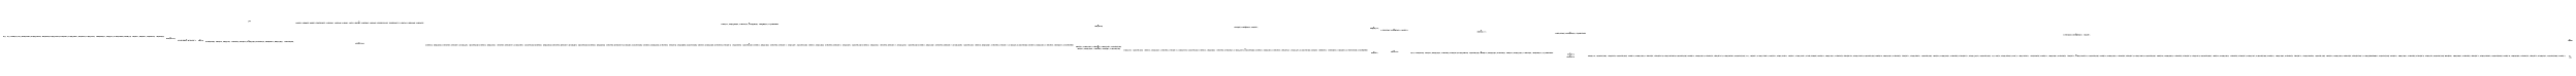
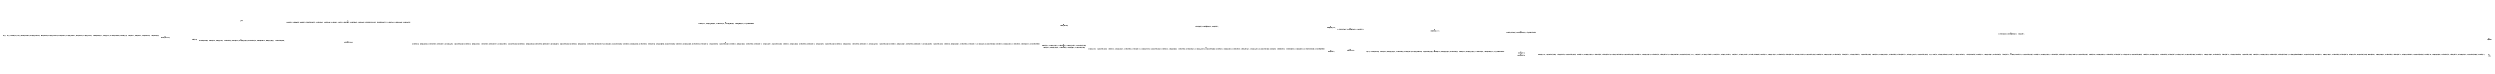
  digraph {
    fontname="Patrick Hand"
    rankdir=LR
    node [fontname="Patrick Hand" shape=record]
    edge [fontname="Patrick Hand" headport=n tailport=s]
    n1 [label=BB_entry109 shape=none]
    n2 [label="{4463: constant[undefined,v1]|4464: vardecl['getComputedStyle']|4465: vardecl['getStyle']|4466: function-decl[function isEmptyObj ( obj ),-]|4467: vardecl['transitionProperty']|4468: vardecl['transformProperty']|4469: vardecl['supportsCSS3']|4470: vardecl['is3d']|4471: vardecl['transitionEndEvent']|4472: vardecl['prefixableProperties']|4473: vardecl['vendorProperties']|4474: function-decl[function Item ( element layout ),-]|4475: function-decl[function toDashedAll ( str ),-]|4476: vardecl['transitionProps']|4477: vardecl['dashedVendorProperties']|4478: vardecl['cleanTransitionStyle']}"]
    n3 [label="{4479: read-variable['window',v4,v2]|4480: read-property[v4,'getComputedStyle',v3]|4481: \<variable-non-null-undef\>['window']|4482: write-variable[v3,'getComputedStyle']*|4483: read-variable['getComputedStyle',v6,v2]|4484: if[v6](true-block:1504,false-block:1505)}"]
    n4 [label="{4486: function-expr[function ( elem ),v5]}"]
    n5 [label="{4769: exceptional-return}"]
    n6 [label="{4487: write-variable[v5,'getStyle']*|4488: read-variable['getStyleProperty',v9,v8]|4489: constant[\"transition\",v10]}"]
    n7 [label="{4490: call-getStyleProperty [v8,v9,v10,v7]}"]
    n8 [label="{4491: write-variable[v7,'transitionProperty']*|4492: read-variable['getStyleProperty',v13,v12]|4493: constant[\"transform\",v14]}"]
    n9 [label="{4494: call-getStyleProperty [v12,v13,v14,v11]}"]
    n10 [label="{4495: write-variable[v11,'transformProperty']*|4496: read-variable['transitionProperty',v15,v2]|4497: if[v15](true-block:1511,false-block:1512)}"]
    n11 [label="{4499: write-variable[v15,'supportsCSS3']*|4500: read-variable['getStyleProperty',v20,v19]|4501: constant[\"perspective\",v21]}"]
    n12 [label="{4503: ![v18,v17]|4504: ![v17,v16]|4505: write-variable[v16,'is3d']*|4506: new[v23]|4507: constant[\"webkitTransitionEnd\",v24]|4508: write-property[v23,'WebkitTransition',v24]|4509: constant[\"transitionend\",v25]|4510: write-property[v23,'MozTransition',v25]|4511: constant[\"otransitionend\",v26]|4512: write-property[v23,'OTransition',v26]|4513: constant[\"transitionend\",v27]|4514: write-property[v23,'transition',v27]|4515: read-variable['transitionProperty',v28,v2]|4516: read-property[v23,v28,v22]|4517: write-variable[v22,'transitionEndEvent']*|4518: read-variable['Array',v30,-]|4519: constant[\"transform\",v31]|4520: constant[\"transition\",v32]|4521: constant[\"transitionDuration\",v33]|4522: constant[\"transitionProperty\",v34]}"]
    n13 [label="{4523: construct [-,v30,v31,v32,v33,v34,v29]}"]
-   n14 [label="{4524: write-variable[v29,'prefixableProperties']*|4525: function-expr[function ( ),v36]}"]
    n15 [label="{4526: call-null [-,v36,v35]}"]
    n16 [label="{4527: write-variable[v35,'vendorProperties']*|4528: read-variable['utils',v38,-]|4529: read-property[v38,'extend',-]|4530: \<variable-non-null-undef\>['utils']|4531: read-variable['Item',v40,v2]|4532: read-property[v40,'prototype',v39]|4533: \<variable-non-null-undef\>['Item']|4534: read-variable['EventEmitter',v42,v2]|4535: read-property[v42,'prototype',v41]|4536: \<variable-non-null-undef\>['EventEmitter']}"]
    n17 [label="{4537: call-utils.extend [v38,'extend',v39,v41,-]*}"]
    n18 [label="{4538: read-variable['Item',v45,v2]|4539: read-property[v45,'prototype',v44]|4540: \<variable-non-null-undef\>['Item']|4541: function-expr[function ( ),v43]|4542: write-property[v44,'_create',v43]|4543: \<property-non-null-undef\>[v45,'prototype']*|4544: read-variable['Item',v48,v2]|4545: read-property[v48,'prototype',v47]|4546: \<variable-non-null-undef\>['Item']|4547: function-expr[function ( event ),v46]|4548: write-property[v47,'handleEvent',v46]|4549: \<property-non-null-undef\>[v48,'prototype']*|4550: read-variable['Item',v51,v2]|4551: read-property[v51,'prototype',v50]|4552: \<variable-non-null-undef\>['Item']|4553: function-expr[function ( ),v49]|4554: write-property[v50,'getSize',v49]|4555: \<property-non-null-undef\>[v51,'prototype']*|4556: read-variable['Item',v54,v2]|4557: read-property[v54,'prototype',v53]|4558: \<variable-non-null-undef\>['Item']|4559: function-expr[function ( style ),v52]|4560: write-property[v53,'css',v52]|4561: \<property-non-null-undef\>[v54,'prototype']*|4562: read-variable['Item',v57,v2]|4563: read-property[v57,'prototype',v56]|4564: \<variable-non-null-undef\>['Item']|4565: function-expr[function ( ),v55]|4566: write-property[v56,'getPosition',v55]|4567: \<property-non-null-undef\>[v57,'prototype']*|4568: read-variable['Item',v60,v2]|4569: read-property[v60,'prototype',v59]|4570: \<variable-non-null-undef\>['Item']|4571: function-expr[function ( ),v58]|4572: write-property[v59,'layoutPosition',v58]|4573: \<property-non-null-undef\>[v60,'prototype']*|4574: read-variable['Item',v63,v2]|4575: read-property[v63,'prototype',v62]|4576: \<variable-non-null-undef\>['Item']|4577: function-expr[function ( x ),v61]|4578: write-property[v62,'getXValue',v61]|4579: \<property-non-null-undef\>[v63,'prototype']*|4580: read-variable['Item',v66,v2]|4581: read-property[v66,'prototype',v65]|4582: \<variable-non-null-undef\>['Item']|4583: function-expr[function ( y ),v64]|4584: write-property[v65,'getYValue',v64]|4585: \<property-non-null-undef\>[v66,'prototype']*|4586: read-variable['Item',v69,v2]|4587: read-property[v69,'prototype',v68]|4588: \<variable-non-null-undef\>['Item']|4589: function-expr[function ( x y ),v67]|4590: write-property[v68,'_transitionTo',v67]|4591: \<property-non-null-undef\>[v69,'prototype']*|4592: read-variable['Item',v72,v2]|4593: read-property[v72,'prototype',v71]|4594: \<variable-non-null-undef\>['Item']|4595: function-expr[function ( x y ),v70]|4596: write-property[v71,'getTranslate',v70]|4597: \<property-non-null-undef\>[v72,'prototype']*|4598: read-variable['Item',v75,v2]|4599: read-property[v75,'prototype',v74]|4600: \<variable-non-null-undef\>['Item']|4601: function-expr[function ( x y ),v73]|4602: write-property[v74,'goTo',v73]|4603: \<property-non-null-undef\>[v75,'prototype']*|4604: read-variable['Item',v78,v2]|4605: read-property[v78,'prototype',v77]|4606: \<variable-non-null-undef\>['Item']|4607: read-variable['supportsCSS3',v79,v2]|4608: if[v79](true-block:1521,false-block:1522)}"]
    n19 [label="{4609: read-variable['Item',v81,v2]|4610: read-property[v81,'prototype',v80]|4611: \<variable-non-null-undef\>['Item']|4612: read-property[v80,'_transitionTo',v76]|4613: \<property-non-null-undef\>[v81,'prototype']}"]
    n20 [label="{4614: read-variable['Item',v81,v2]|4615: read-property[v81,'prototype',v80]|4616: \<variable-non-null-undef\>['Item']|4617: read-property[v80,'goTo',v76]|4618: \<property-non-null-undef\>[v81,'prototype']}"]
    n21 [label="{4619: write-property[v77,'moveTo',v76]|4620: \<property-non-null-undef\>[v78,'prototype']*|4621: read-variable['Item',v82,v2]|4622: read-property[v82,'prototype',v81]|4623: \<variable-non-null-undef\>['Item']|4624: function-expr[function ( x y ),v80]|4625: write-property[v81,'setPosition',v80]|4626: \<property-non-null-undef\>[v82,'prototype']*|4627: read-variable['Item',v85,v2]|4628: read-property[v85,'prototype',v84]|4629: \<variable-non-null-undef\>['Item']|4630: function-expr[function ( args ),v83]|4631: write-property[v84,'_nonTransition',v83]|4632: \<property-non-null-undef\>[v85,'prototype']*|4633: read-variable['Item',v88,v2]|4634: read-property[v88,'prototype',v87]|4635: \<variable-non-null-undef\>['Item']|4636: function-expr[function ( args ),v86]|4637: write-property[v87,'_transition',v86]|4638: \<property-non-null-undef\>[v88,'prototype']*|4639: constant[\"opacity,\",v90]|4640: read-variable['toDashedAll',v93,v92]|4641: read-variable['vendorProperties',v95,v2]|4642: read-property[v95,'transform',v94]|4643: \<variable-non-null-undef\>['vendorProperties']|4644: if[v94](true-block:1525,false-block:1524)}"]
    n22 [label="{4646: call-toDashedAll [v92,v93,v94,v91]}"]
    n23 [label="{4645: constant[\"transform\",v94]}"]
    n24 [label="{4647: +[v90,v91,v89]|4648: write-variable[v89,'transitionProps']*|4649: read-variable['Item',v97,v2]|4650: read-property[v97,'prototype',v96]|4651: \<variable-non-null-undef\>['Item']|4652: function-expr[function ( ),v95]|4653: write-property[v96,'enableTransition',v95]|4654: \<property-non-null-undef\>[v97,'prototype']*|4655: read-variable['Item',v100,v2]|4656: read-property[v100,'prototype',v99]|4657: \<variable-non-null-undef\>['Item']|4658: read-variable['Item',v102,v2]|4659: read-property[v102,'prototype',v101]|4660: \<variable-non-null-undef\>['Item']|4661: read-variable['transitionProperty',v104,v2]|4662: if[v104](true-block:1527,false-block:1528)}"]
    n25 [label="{4663: constant[\"_transition\",v103]}"]
    n26 [label="{4664: constant[\"_nonTransition\",v103]}"]
    n27 [label="{4665: read-property[v101,v103,v98]|4666: \<property-non-null-undef\>[v102,'prototype']|4667: write-property[v99,'transition',v98]|4668: \<property-non-null-undef\>[v100,'prototype']*|4669: read-variable['Item',v107,v2]|4670: read-property[v107,'prototype',v106]|4671: \<variable-non-null-undef\>['Item']|4672: function-expr[function ( event ),v105]|4673: write-property[v106,'onwebkitTransitionEnd',v105]|4674: \<property-non-null-undef\>[v107,'prototype']*|4675: read-variable['Item',v110,v2]|4676: read-property[v110,'prototype',v109]|4677: \<variable-non-null-undef\>['Item']|4678: function-expr[function ( event ),v108]|4679: write-property[v109,'onotransitionend',v108]|4680: \<property-non-null-undef\>[v110,'prototype']*|4681: new[v111]|4682: constant[\"transform\",v112]|4683: write-property[v111,'-webkit-transform',v112]|4684: constant[\"transform\",v113]|4685: write-property[v111,'-moz-transform',v113]|4686: constant[\"transform\",v114]|4687: write-property[v111,'-o-transform',v114]|4688: write-variable[v111,'dashedVendorProperties']*|4689: read-variable['Item',v117,v2]|4690: read-property[v117,'prototype',v116]|4691: \<variable-non-null-undef\>['Item']|4692: function-expr[function ( event ),v115]|4693: write-property[v116,'ontransitionend',v115]|4694: \<property-non-null-undef\>[v117,'prototype']*|4695: read-variable['Item',v120,v2]|4696: read-property[v120,'prototype',v119]|4697: \<variable-non-null-undef\>['Item']|4698: function-expr[function ( ),v118]|4699: write-property[v119,'disableTransition',v118]|4700: \<property-non-null-undef\>[v120,'prototype']*|4701: read-variable['Item',v123,v2]|4702: read-property[v123,'prototype',v122]|4703: \<variable-non-null-undef\>['Item']|4704: function-expr[function ( style ),v121]|4705: write-property[v122,'_removeStyles',v121]|4706: \<property-non-null-undef\>[v123,'prototype']*|4707: new[v124]|4708: constant[\"\",v125]|4709: write-property[v124,'transitionProperty',v125]|4710: constant[\"\",v126]|4711: write-property[v124,'transitionDuration',v126]|4712: write-variable[v124,'cleanTransitionStyle']*|4713: read-variable['Item',v129,v2]|4714: read-property[v129,'prototype',v128]|4715: \<variable-non-null-undef\>['Item']|4716: function-expr[function ( ),v127]|4717: write-property[v128,'removeTransitionStyles',v127]|4718: \<property-non-null-undef\>[v129,'prototype']*|4719: read-variable['Item',v132,v2]|4720: read-property[v132,'prototype',v131]|4721: \<variable-non-null-undef\>['Item']|4722: function-expr[function ( ),v130]|4723: write-property[v131,'removeElem',v130]|4724: \<property-non-null-undef\>[v132,'prototype']*|4725: read-variable['Item',v135,v2]|4726: read-property[v135,'prototype',v134]|4727: \<variable-non-null-undef\>['Item']|4728: function-expr[function ( ),v133]|4729: write-property[v134,'remove',v133]|4730: \<property-non-null-undef\>[v135,'prototype']*|4731: read-variable['Item',v138,v2]|4732: read-property[v138,'prototype',v137]|4733: \<variable-non-null-undef\>['Item']|4734: function-expr[function ( ),v136]|4735: write-property[v137,'reveal',v136]|4736: \<property-non-null-undef\>[v138,'prototype']*|4737: read-variable['Item',v141,v2]|4738: read-property[v141,'prototype',v140]|4739: \<variable-non-null-undef\>['Item']|4740: function-expr[function ( ),v139]|4741: write-property[v140,'onRevealTransitionEnd',v139]|4742: \<property-non-null-undef\>[v141,'prototype']*|4743: read-variable['Item',v144,v2]|4744: read-property[v144,'prototype',v143]|4745: \<variable-non-null-undef\>['Item']|4746: function-expr[function ( styleProperty ),v142]|4747: write-property[v143,'getHideRevealTransitionEndProperty',v142]|4748: \<property-non-null-undef\>[v144,'prototype']*|4749: read-variable['Item',v147,v2]|4750: read-property[v147,'prototype',v146]|4751: \<variable-non-null-undef\>['Item']|4752: function-expr[function ( ),v145]|4753: write-property[v146,'hide',v145]|4754: \<property-non-null-undef\>[v147,'prototype']*|4755: read-variable['Item',v150,v2]|4756: read-property[v150,'prototype',v149]|4757: \<variable-non-null-undef\>['Item']|4758: function-expr[function ( ),v148]|4759: write-property[v149,'onHideTransitionEnd',v148]|4760: \<property-non-null-undef\>[v150,'prototype']*|4761: read-variable['Item',v153,v2]|4762: read-property[v153,'prototype',v152]|4763: \<variable-non-null-undef\>['Item']|4764: function-expr[function ( ),v151]|4765: write-property[v152,'destroy',v151]|4766: \<property-non-null-undef\>[v153,'prototype']*|4767: read-variable['Item',v1,v2]}"]
    n28 [label="{4768: return[v1]}"]
    n1 -> n2 [headlabel="    1502"]
    n2 -> n3 [headlabel="      1503"]
    n3 -> n4 [headlabel="      1505"]
    n3 -> n5 [color=gray headlabel="      1531"]
    n4 -> n6
    n6 -> n5 [color=gray]
    n6 -> n7 [headlabel="      1507"]
    n7 -> n5 [color=gray]
    n7 -> n8 [headlabel="      1508"]
    n8 -> n5 [color=gray]
    n8 -> n9 [headlabel="      1509"]
    n9 -> n5 [color=gray]
    n9 -> n10 [headlabel="      1510"]
    n10 -> n5 [color=gray]
    n10 -> n11 [headlabel="      1512"]
    n11 -> n5 [color=gray]
    n12 -> n5 [color=gray]
    n12 -> n13 [headlabel="      1515"]
    n13 -> n5 [color=gray]
-   n13 -> n14 [headlabel="      1516"]
-   n14 -> n15 [headlabel="      1517"]
    n15 -> n5 [color=gray]
    n15 -> n16 [headlabel="      1518"]
    n16 -> n5 [color=black]
    n16 -> n17 [headlabel="      1519"]
    n17 -> n5 [color=gray]
    n17 -> n18 [headlabel="      1520"]
    n18 -> n5 [color=gray]
    n18 -> n19 [headlabel="      1521"]
    n18 -> n20 [headlabel="      1522"]
    n19 -> n5 [color=gray]
    n19 -> n21 [headlabel="      1523"]
    n20 -> n5 [color=gray]
    n20 -> n21
    n21 -> n5 [color=gray]
    n21 -> n22 [headlabel="      1525"]
    n21 -> n23 [headlabel="      1524"]
    n22 -> n5 [color=gray]
    n22 -> n24 [headlabel="      1526"]
    n23 -> n22
    n24 -> n5 [color=gray]
    n24 -> n25 [headlabel="      1527"]
    n24 -> n26 [headlabel="      1528"]
    n25 -> n27 [headlabel="      1529"]
    n26 -> n27
    n27 -> n5 [color=gray]
    n27 -> n28 [headlabel="      1530"]
  }
